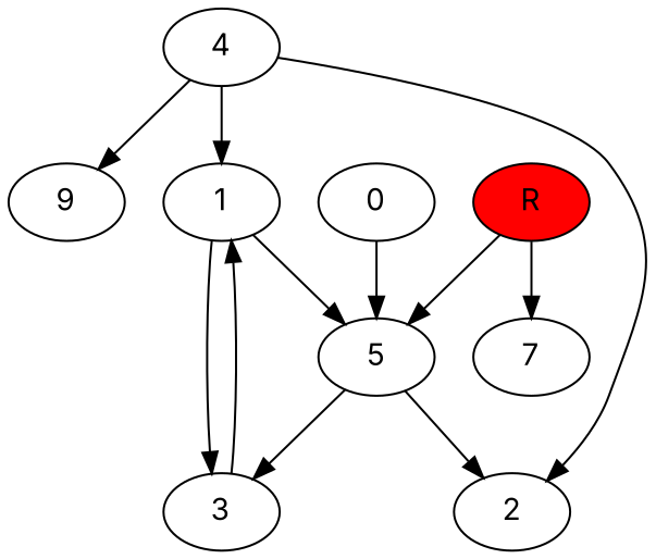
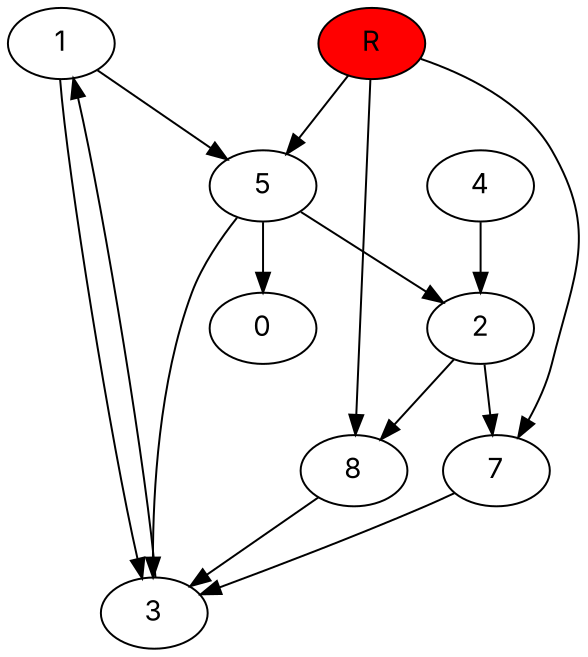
  digraph {
    fontname=Inter
    node [fontname=Inter]
    edge [fontname=Inter]
    1
    3
    5
    2
    n5 [label=0]
    7
+   8
    4
-   9
    R [fillcolor="#ff0000" style=filled]
    1 -> 3
    1 -> 5
    3 -> 1
    5 -> 3
    5 -> 2
-   n5 -> 5
-   4 -> 1
+   5 -> n5
+   2 -> 7
+   2 -> 8
+   7 -> 3
+   8 -> 3
    4 -> 2
-   4 -> 9
    R -> 5
    R -> 7
+   R -> 8
  }
